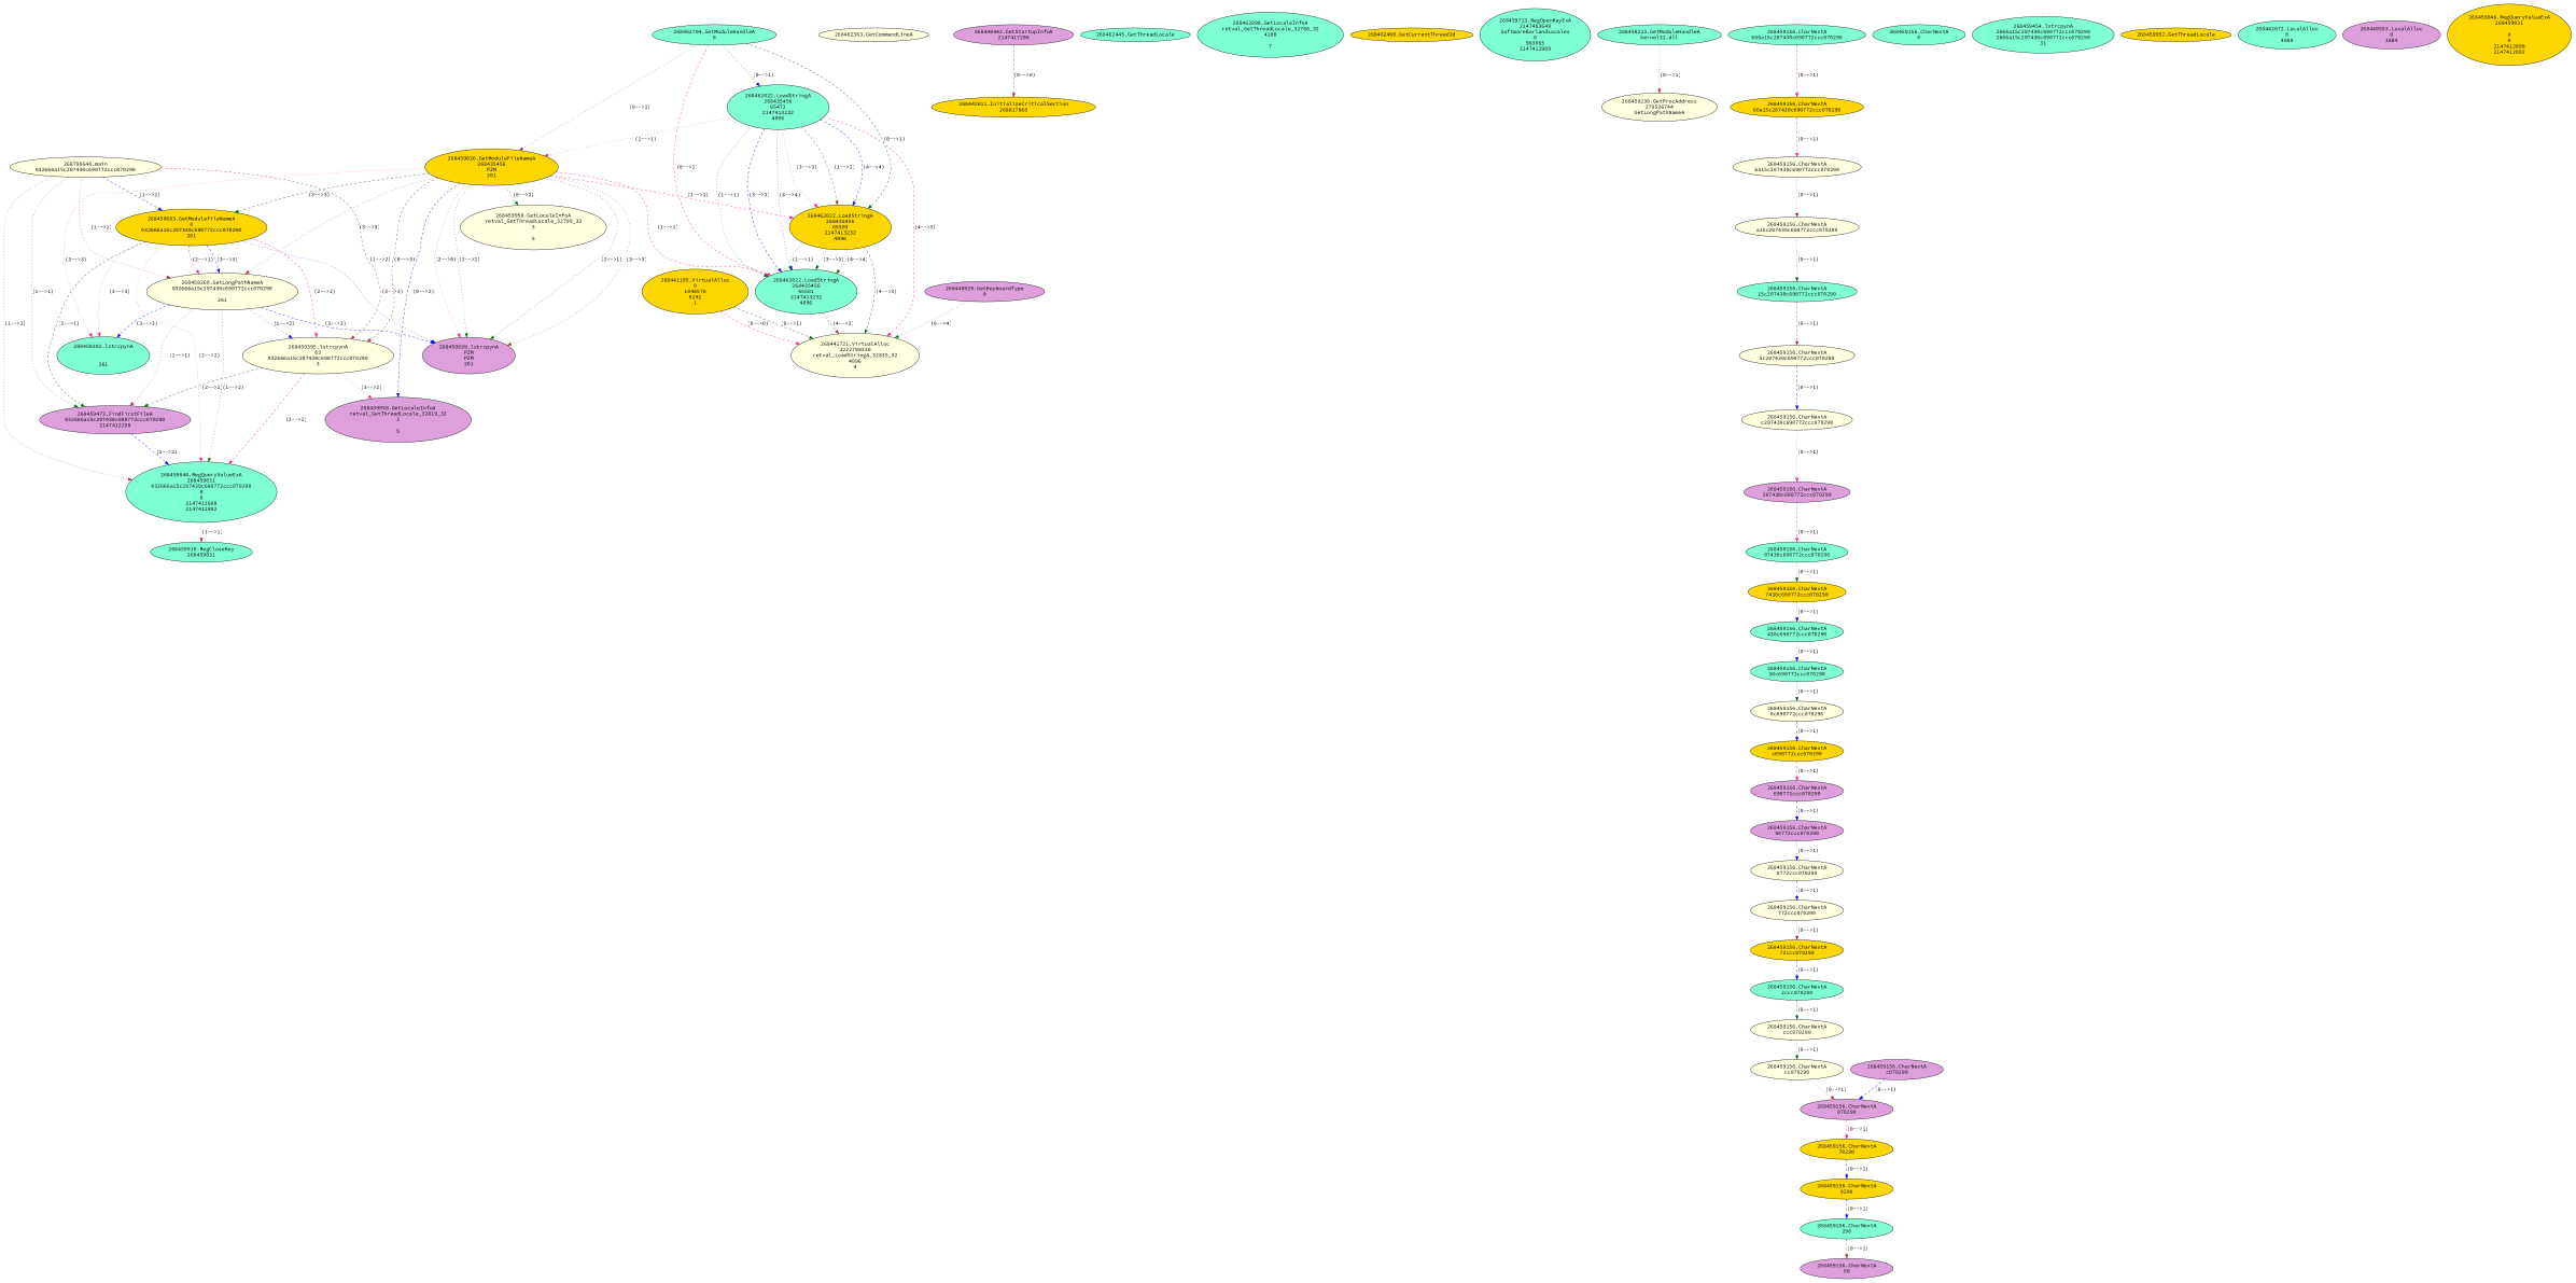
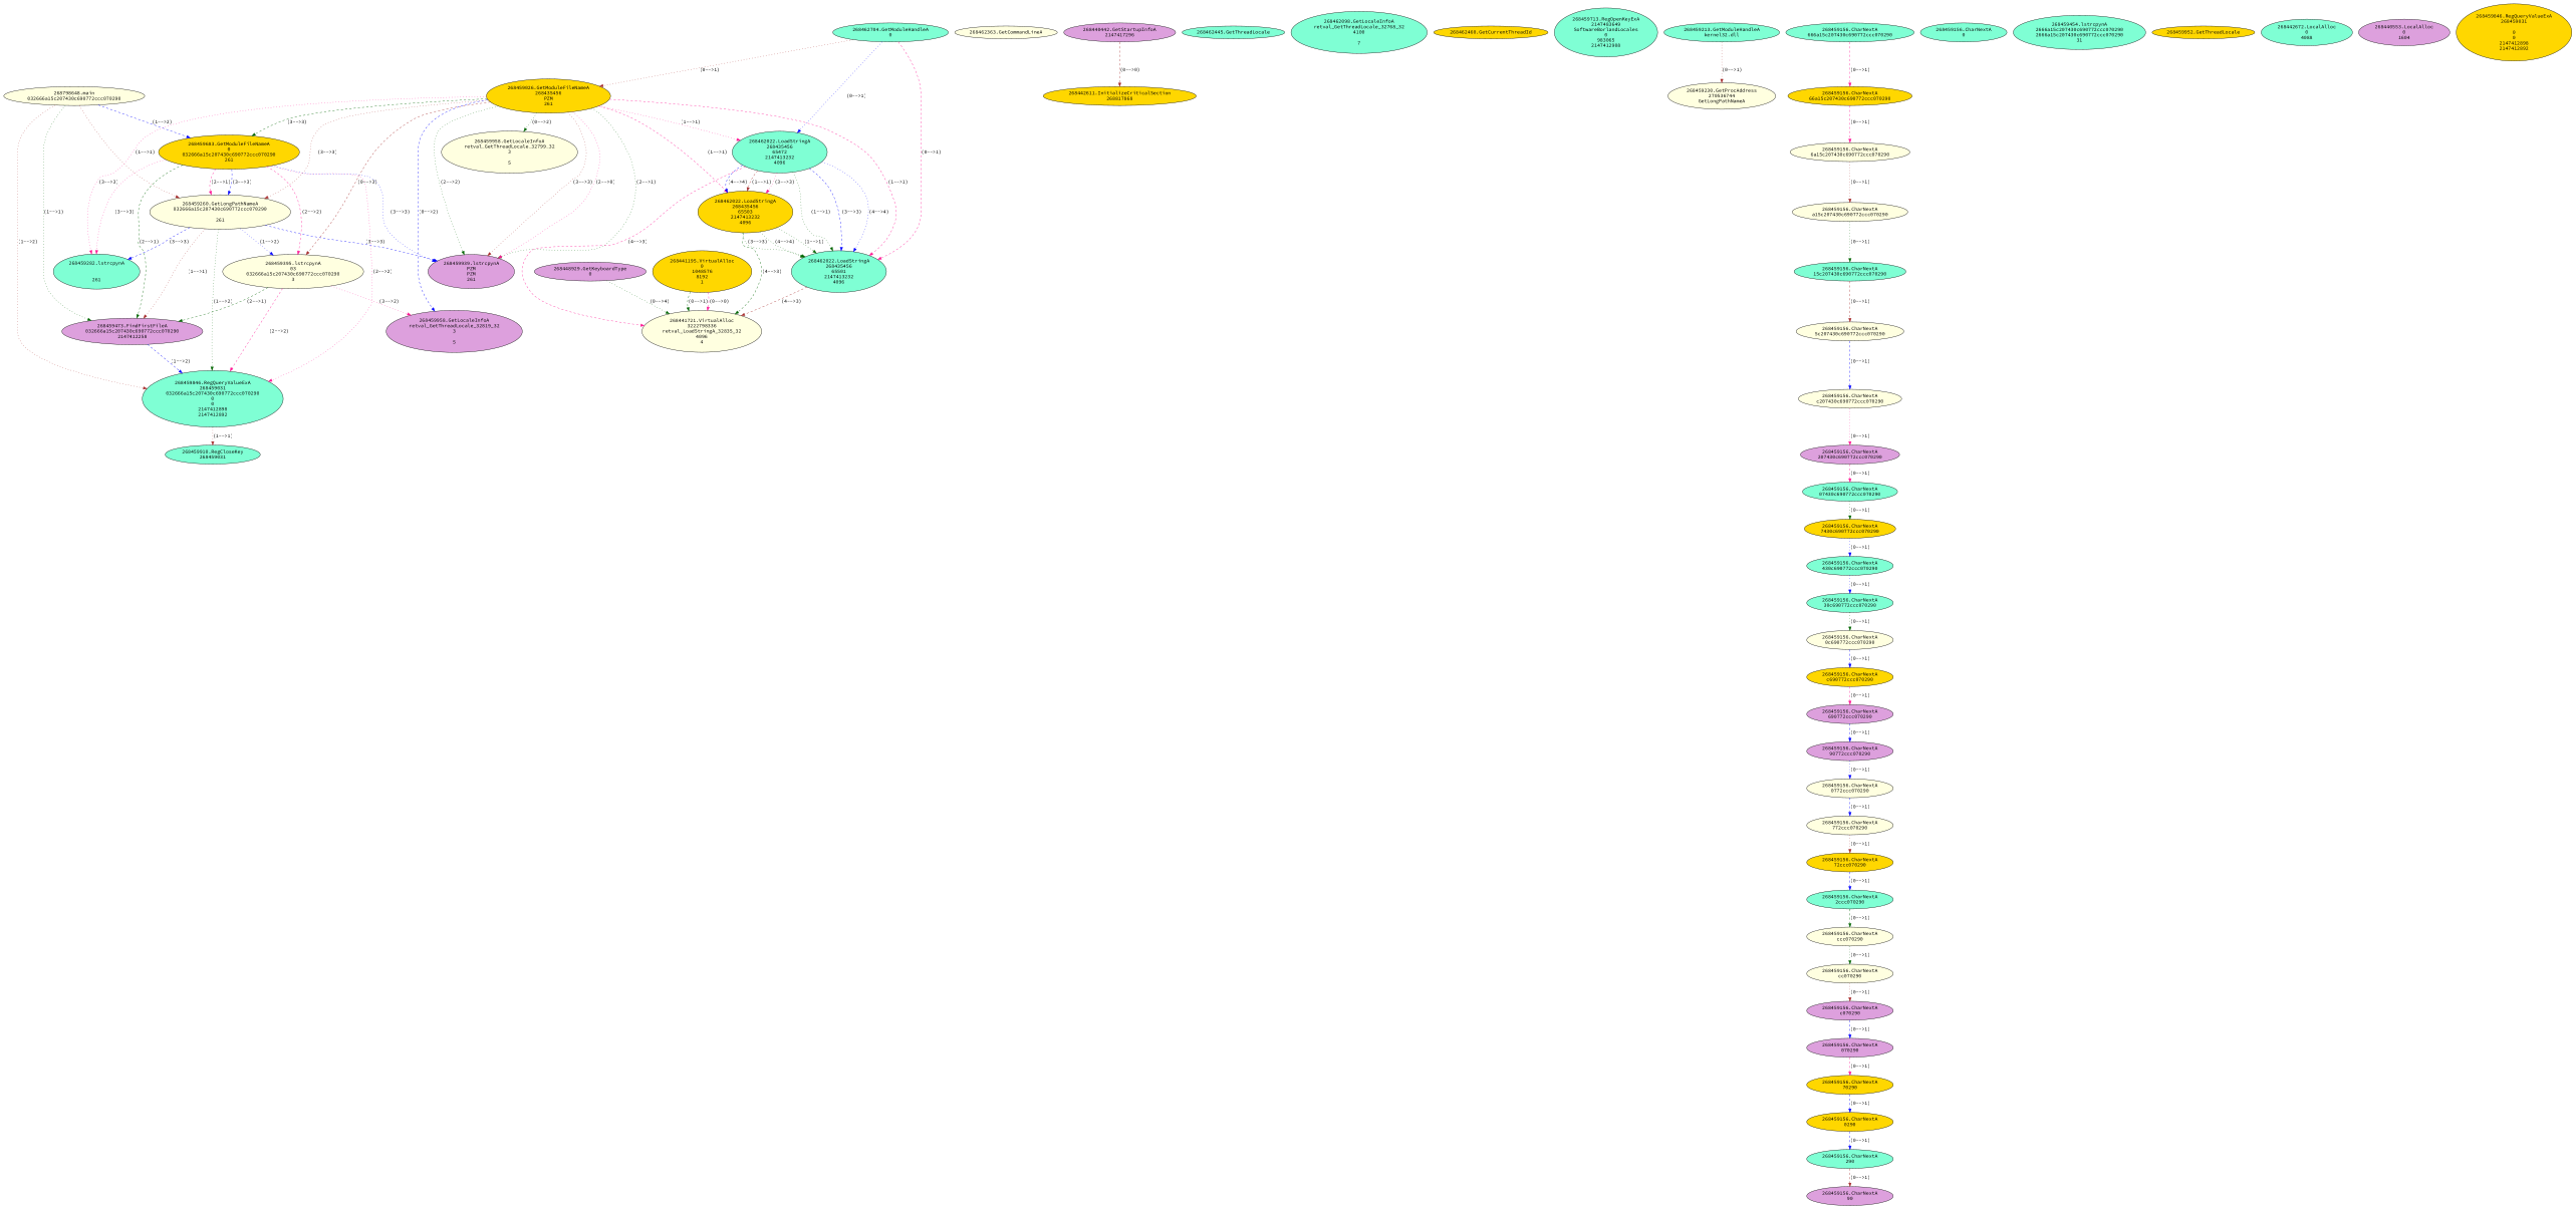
  digraph {
    fontname="Source Code Pro"
    node [fillcolor=aquamarine fontname="Source Code Pro" style=filled]
    edge [color=blue fontname="Source Code Pro" style=dashed]
    n1 [fillcolor=lightyellow label="268798648.main\n032666a15c207430c690772ccc070290"]
    n2 [fillcolor=gold label="268459683.GetModuleFileNameA\n0\n032666a15c207430c690772ccc070290\n261"]
    n3 [fillcolor=lightyellow label="268459260.GetLongPathNameA\n032666a15c207430c690772ccc070290\n\n261"]
    n4 [fillcolor=lightyellow label="268459395.lstrcpynA\n03\n032666a15c207430c690772ccc070290\n3"]
    n5 [fillcolor=plum label="268459473.FindFirstFileA\n032666a15c207430c690772ccc070290\n2147412258"]
    n6 [label="268459846.RegQueryValueExA\n268459031\n032666a15c207430c690772ccc070290\n0\n0\n2147412898\n2147412892"]
    n7 [fillcolor=plum label="268459939.lstrcpynA\nPZM\nPZM\n261"]
    n8 [label="268459282.lstrcpynA\n\n\n261"]
    n9 [fillcolor=plum label="268459958.GetLocaleInfoA\nretval_GetThreadLocale_32819_32\n3\n\n5"]
    n10 [label="268459910.RegCloseKey\n268459031"]
    n11 [label="268462704.GetModuleHandleA\n0"]
    n12 [fillcolor=gold label="268459026.GetModuleFileNameA\n268435456\nPZM\n261"]
    n13 [label="268462022.LoadStringA\n268435456\n65472\n2147413232\n4096"]
    n14 [fillcolor=gold label="268462022.LoadStringA\n268435456\n65503\n2147413232\n4096"]
    n15 [label="268462022.LoadStringA\n268435456\n65501\n2147413232\n4096"]
    n16 [fillcolor=lightyellow label="268459958.GetLocaleInfoA\nretval_GetThreadLocale_32799_32\n3\n\n5"]
    n17 [fillcolor=lightyellow label="268441721.VirtualAlloc\n3222798336\nretval_LoadStringA_32835_32\n4096\n4"]
    n18 [fillcolor=plum label="268448929.GetKeyboardType\n0"]
    n19 [fillcolor=lightyellow label="268462363.GetCommandLineA\n"]
    n20 [fillcolor=plum label="268440442.GetStartupInfoA\n2147417296"]
    n21 [fillcolor=gold label="268442611.InitializeCriticalSection\n268817868"]
    n22 [label="268462445.GetThreadLocale\n"]
    n23 [label="268462098.GetLocaleInfoA\nretval_GetThreadLocale_32768_32\n4100\n\n7"]
    n24 [fillcolor=gold label="268462460.GetCurrentThreadId\n"]
    n25 [label="268459713.RegOpenKeyExA\n2147483649\nSoftware\Borland\Locales\n0\n983065\n2147412908"]
    n26 [label="268459213.GetModuleHandleA\nkernel32.dll"]
    n27 [fillcolor=lightyellow label="268459230.GetProcAddress\n270536744\nGetLongPathNameA"]
    n28 [label="268459156.CharNextA\n666a15c207430c690772ccc070290"]
    n29 [fillcolor=gold label="268459156.CharNextA\n66a15c207430c690772ccc070290"]
    n30 [fillcolor=lightyellow label="268459156.CharNextA\n6a15c207430c690772ccc070290"]
    n31 [fillcolor=lightyellow label="268459156.CharNextA\na15c207430c690772ccc070290"]
    n32 [label="268459156.CharNextA\n15c207430c690772ccc070290"]
    n33 [fillcolor=lightyellow label="268459156.CharNextA\n5c207430c690772ccc070290"]
    n34 [fillcolor=lightyellow label="268459156.CharNextA\nc207430c690772ccc070290"]
    n35 [fillcolor=plum label="268459156.CharNextA\n207430c690772ccc070290"]
    n36 [label="268459156.CharNextA\n07430c690772ccc070290"]
    n37 [fillcolor=gold label="268459156.CharNextA\n7430c690772ccc070290"]
    n38 [label="268459156.CharNextA\n430c690772ccc070290"]
    n39 [label="268459156.CharNextA\n30c690772ccc070290"]
    n40 [fillcolor=lightyellow label="268459156.CharNextA\n0c690772ccc070290"]
    n41 [fillcolor=gold label="268459156.CharNextA\nc690772ccc070290"]
    n42 [fillcolor=plum label="268459156.CharNextA\n690772ccc070290"]
    n43 [fillcolor=plum label="268459156.CharNextA\n90772ccc070290"]
    n44 [fillcolor=lightyellow label="268459156.CharNextA\n0772ccc070290"]
    n45 [fillcolor=lightyellow label="268459156.CharNextA\n772ccc070290"]
    n46 [fillcolor=gold label="268459156.CharNextA\n72ccc070290"]
    n47 [label="268459156.CharNextA\n2ccc070290"]
    n48 [fillcolor=lightyellow label="268459156.CharNextA\nccc070290"]
    n49 [fillcolor=lightyellow label="268459156.CharNextA\ncc070290"]
    n50 [fillcolor=plum label="268459156.CharNextA\nc070290"]
    n51 [fillcolor=plum label="268459156.CharNextA\n070290"]
    n52 [fillcolor=gold label="268459156.CharNextA\n70290"]
    n53 [fillcolor=gold label="268459156.CharNextA\n0290"]
    n54 [label="268459156.CharNextA\n290"]
    n55 [fillcolor=plum label="268459156.CharNextA\n90"]
    n56 [label="268459156.CharNextA\n0"]
    n57 [label="268459454.lstrcpynA\n2666a15c207430c690772ccc070290\n2666a15c207430c690772ccc070290\n31"]
    n58 [fillcolor=gold label="268459952.GetThreadLocale\n"]
    n59 [label="268442672.LocalAlloc\n0\n4088"]
    n60 [fillcolor=gold label="268441195.VirtualAlloc\n0\n1048576\n8192\n1"]
    n61 [fillcolor=plum label="268440553.LocalAlloc\n0\n1604"]
    n62 [fillcolor=gold label="268459846.RegQueryValueExA\n268459031\n\n0\n0\n2147412898\n2147412892"]
    n1 -> n2 [label="(1-->2)"]
    n1 -> n3 [color=brown label="(1-->1)" style=dotted]
-   n1 -> n4 [color=brown label="(1-->2)"]
    n1 -> n5 [color=darkgreen label="(1-->1)" style=dotted]
    n1 -> n6 [color=brown label="(1-->2)" style=dotted]
    n2 -> n3 [color=deeppink label="(2-->1)"]
    n2 -> n3 [label="(3-->3)"]
    n2 -> n4 [color=deeppink label="(2-->2)"]
    n2 -> n5 [color=darkgreen label="(2-->1)"]
    n2 -> n6 [color=deeppink label="(2-->2)" style=dotted]
    n2 -> n7 [label="(3-->3)" style=dotted]
    n2 -> n8 [color=deeppink label="(3-->3)" style=dotted]
    n3 -> n4 [label="(1-->2)" style=dotted]
    n3 -> n5 [color=brown label="(1-->1)" style=dotted]
    n3 -> n6 [color=darkgreen label="(1-->2)" style=dotted]
    n3 -> n7 [label="(3-->3)"]
    n3 -> n8 [label="(3-->3)"]
    n4 -> n5 [color=darkgreen label="(2-->1)"]
    n4 -> n6 [color=deeppink label="(2-->2)"]
    n4 -> n9 [color=deeppink label="(3-->2)" style=dotted]
    n5 -> n6 [label="(1-->2)"]
    n6 -> n10 [color=brown label="(1-->1)" style=dotted]
    n11 -> n12 [color=brown label="(0-->1)" style=dotted]
    n11 -> n13 [label="(0-->1)" style=dotted]
-   n11 -> n14 [color=darkgreen label="(0-->1)"]
    n11 -> n15 [color=deeppink label="(0-->1)"]
    n12 -> n2 [color=darkgreen label="(3-->3)"]
    n12 -> n3 [color=brown label="(3-->3)" style=dotted]
    n12 -> n4 [color=brown label="(0-->3)"]
    n12 -> n7 [color=darkgreen label="(2-->1)" style=dotted]
    n12 -> n7 [color=darkgreen label="(2-->2)" style=dotted]
    n12 -> n7 [color=brown label="(3-->3)" style=dotted]
    n12 -> n7 [color=deeppink label="(2-->0)" style=dotted]
    n12 -> n8 [color=deeppink label="(3-->3)" style=dotted]
    n12 -> n9 [label="(0-->2)"]
-   n13 -> n12 [color=deeppink label="(1-->1)" style=dotted]
+   n12 -> n13 [color=deeppink label="(1-->1)" style=dotted]
    n12 -> n14 [color=deeppink label="(1-->1)"]
    n12 -> n15 [color=deeppink label="(1-->1)"]
    n12 -> n16 [color=darkgreen label="(0-->2)" style=dotted]
    n13 -> n14 [color=brown label="(1-->1)"]
    n13 -> n14 [color=deeppink label="(3-->3)" style=dotted]
    n13 -> n14 [label="(4-->4)"]
    n13 -> n15 [color=darkgreen label="(1-->1)" style=dotted]
    n13 -> n15 [label="(3-->3)"]
    n13 -> n15 [label="(4-->4)" style=dotted]
    n13 -> n17 [color=deeppink label="(4-->3)"]
    n14 -> n15 [color=darkgreen label="(1-->1)" style=dotted]
    n14 -> n15 [color=darkgreen label="(3-->3)" style=dotted]
    n14 -> n15 [color=darkgreen label="(4-->4)" style=dotted]
    n14 -> n17 [color=darkgreen label="(4-->3)"]
    n15 -> n17 [color=brown label="(4-->3)"]
    n18 -> n17 [color=darkgreen label="(0-->4)" style=dotted]
    n20 -> n21 [color=brown label="(0-->0)"]
    n26 -> n27 [color=brown label="(0-->1)" style=dotted]
    n28 -> n29 [color=deeppink label="(0-->1)"]
    n29 -> n30 [color=deeppink label="(0-->1)"]
    n30 -> n31 [color=brown label="(0-->1)" style=dotted]
    n31 -> n32 [color=darkgreen label="(0-->1)" style=dotted]
    n32 -> n33 [color=brown label="(0-->1)"]
    n33 -> n34 [label="(0-->1)"]
    n34 -> n35 [color=deeppink label="(0-->1)" style=dotted]
    n35 -> n36 [color=deeppink label="(0-->1)"]
    n36 -> n37 [color=darkgreen label="(0-->1)" style=dotted]
    n37 -> n38 [label="(0-->1)" style=dotted]
    n38 -> n39 [label="(0-->1)" style=dotted]
    n39 -> n40 [color=darkgreen label="(0-->1)" style=dotted]
    n40 -> n41 [label="(0-->1)"]
    n41 -> n42 [color=deeppink label="(0-->1)"]
    n42 -> n43 [label="(0-->1)"]
    n43 -> n44 [label="(0-->1)" style=dotted]
    n44 -> n45 [label="(0-->1)"]
    n45 -> n46 [color=brown label="(0-->1)" style=dotted]
    n46 -> n47 [label="(0-->1)"]
    n47 -> n48 [color=darkgreen label="(0-->1)"]
    n48 -> n49 [color=darkgreen label="(0-->1)" style=dotted]
-   n49 -> n51 [color=brown label="(0-->1)" style=dotted]
+   n49 -> n50 [color=brown label="(0-->1)" style=dotted]
    n50 -> n51 [label="(0-->1)"]
    n51 -> n52 [color=deeppink label="(0-->1)"]
    n52 -> n53 [label="(0-->1)"]
    n53 -> n54 [label="(0-->1)"]
    n54 -> n55 [color=brown label="(0-->1)"]
    n60 -> n17 [color=darkgreen label="(0-->1)"]
    n60 -> n17 [color=deeppink label="(0-->0)"]
  }
